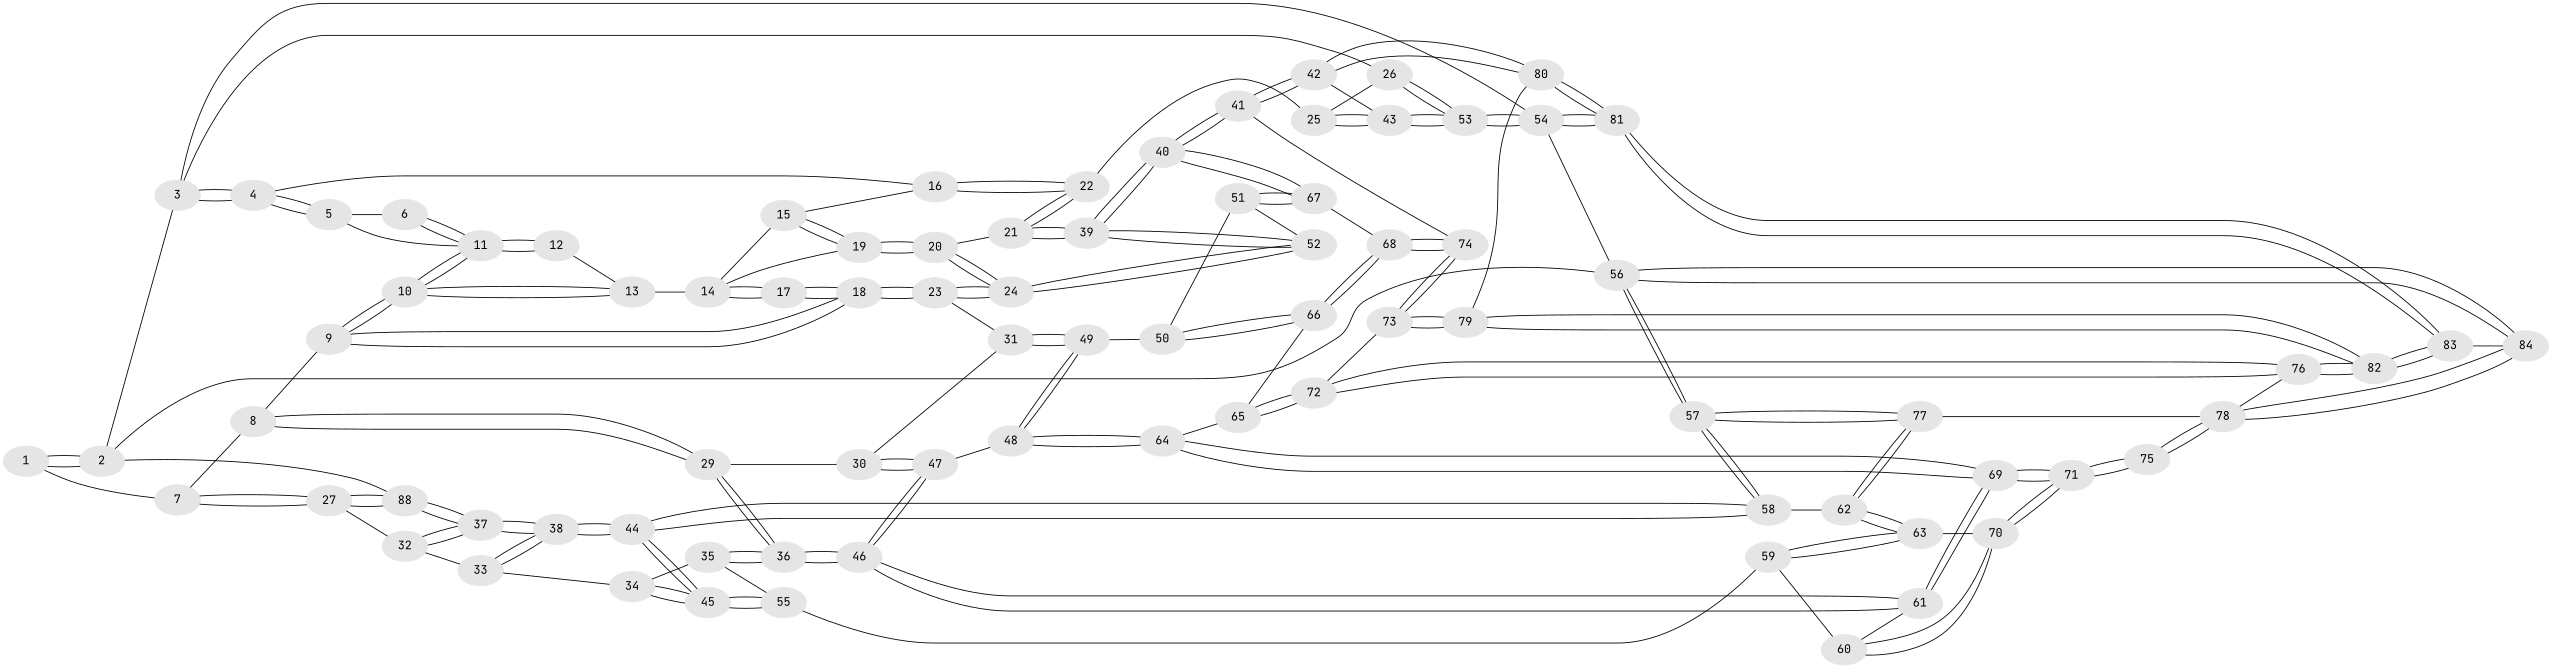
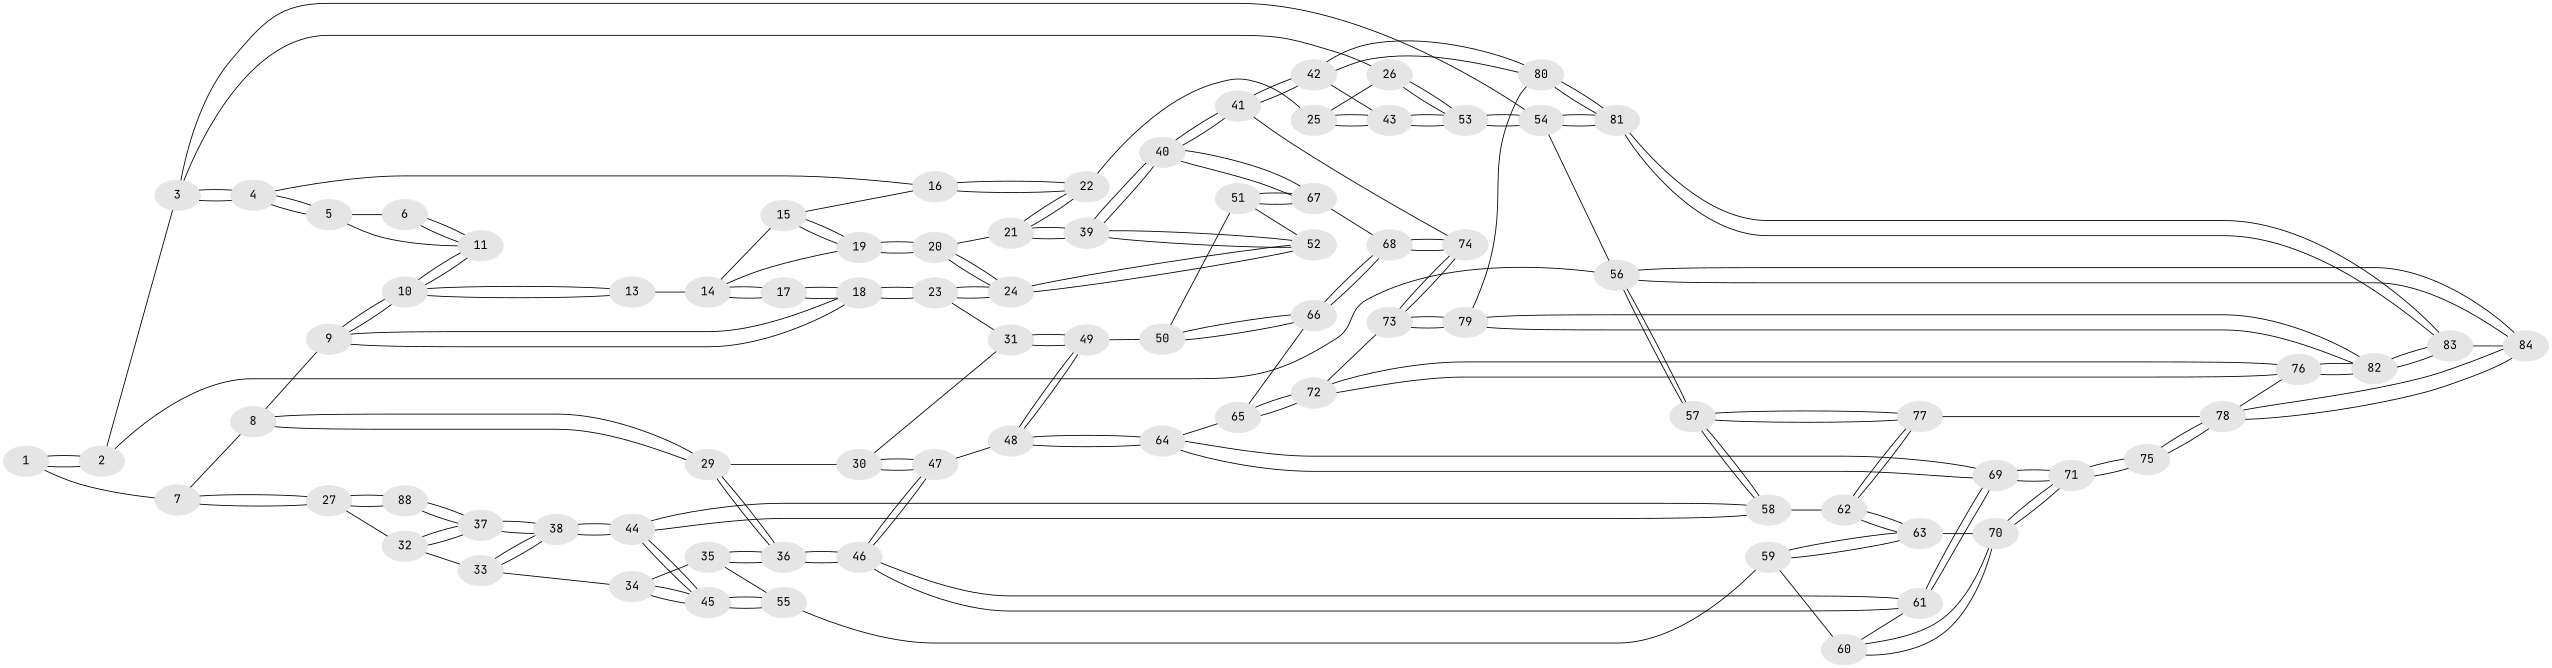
  graph {
    fontname="JetBrains Mono"
    rankdir=LR
    node [color=gray90 fontname="JetBrains Mono" style=filled]
    edge [fontname="JetBrains Mono"]
    1
    2
    7
    3
    n5 [label=88]
    56
    8
    27
    4
    26
    54
    37
    57
    84
    5
    16
    53
    81
    6
    11
    22
-   12
    13
    9
    29
    32
    10
    18
    30
    36
    23
    14
    15
    17
    19
    20
    25
    24
    31
    21
    39
    52
    40
    43
    49
    33
    38
    47
    46
    48
    50
    34
    35
    45
    44
    55
    59
    61
    58
    41
    67
    42
    74
    68
    80
    62
    69
    64
    65
    51
    66
    83
    60
    63
    77
    78
    70
    71
    72
    73
    76
    75
    79
    82
    1 -- 2
    1 -- 2
    1 -- 7
    2 -- 3
-   2 -- n5
    2 -- 56
    7 -- 8
    7 -- 27
    7 -- 27
    3 -- 4
    3 -- 4
    3 -- 26
    3 -- 54
    n5 -- 37
    n5 -- 37
    56 -- 57
    56 -- 57
    56 -- 84
    56 -- 84
    8 -- 9
    8 -- 29
    8 -- 29
    27 -- n5
    27 -- n5
    27 -- 32
    4 -- 5
    4 -- 5
    4 -- 16
    26 -- 53
    26 -- 53
    54 -- 56
    54 -- 81
    54 -- 81
    37 -- 38
    37 -- 38
    57 -- 58
    57 -- 58
    57 -- 77
    57 -- 77
    5 -- 6
    5 -- 11
    16 -- 22
    16 -- 22
    53 -- 54
    53 -- 54
    81 -- 83
    81 -- 83
    6 -- 11
    6 -- 11
-   11 -- 12
-   11 -- 12
    22 -- 25
-   12 -- 13
    13 -- 14
    9 -- 10
    9 -- 10
    9 -- 18
    9 -- 18
    29 -- 30
    29 -- 36
    29 -- 36
    32 -- 37
    32 -- 37
    32 -- 33
    10 -- 11
    10 -- 11
    10 -- 13
    10 -- 13
    18 -- 23
    18 -- 23
    30 -- 31
    30 -- 47
    30 -- 47
    36 -- 46
    36 -- 46
    23 -- 24
    23 -- 24
    23 -- 31
    14 -- 15
    14 -- 17
    14 -- 17
    14 -- 19
    15 -- 16
    15 -- 19
    15 -- 19
    17 -- 18
    17 -- 18
    19 -- 20
    19 -- 20
    20 -- 24
    20 -- 24
    20 -- 21
    25 -- 26
    25 -- 43
    25 -- 43
    24 -- 52
    24 -- 52
    31 -- 49
    31 -- 49
    21 -- 22
    21 -- 22
    21 -- 39
    21 -- 39
    39 -- 52
    39 -- 52
    39 -- 40
    39 -- 40
    40 -- 41
    40 -- 41
    40 -- 67
    40 -- 67
    43 -- 53
    43 -- 53
    49 -- 50
    33 -- 38
    33 -- 38
    33 -- 34
    38 -- 44
    38 -- 44
    47 -- 48
    46 -- 47
    46 -- 47
    46 -- 61
    46 -- 61
    48 -- 49
    48 -- 49
    48 -- 64
    48 -- 64
    50 -- 51
    50 -- 66
    50 -- 66
    34 -- 35
    34 -- 45
    34 -- 45
    35 -- 36
    35 -- 36
    35 -- 55
    45 -- 55
    45 -- 55
    44 -- 45
    44 -- 45
    44 -- 58
    44 -- 58
    55 -- 59
    59 -- 60
    59 -- 63
    59 -- 63
    61 -- 69
    61 -- 69
    58 -- 62
    41 -- 42
    41 -- 42
    41 -- 74
    67 -- 68
    42 -- 43
    42 -- 80
    42 -- 80
    68 -- 74
    68 -- 74
    80 -- 81
    80 -- 81
    62 -- 63
    62 -- 63
    62 -- 77
    62 -- 77
    69 -- 71
    69 -- 71
    64 -- 69
    64 -- 69
    64 -- 65
    65 -- 66
    65 -- 72
    65 -- 72
    51 -- 52
    51 -- 67
    51 -- 67
    66 -- 68
    66 -- 68
    83 -- 84
    60 -- 61
    60 -- 70
    60 -- 70
    63 -- 70
    77 -- 78
    78 -- 84
    78 -- 84
    78 -- 76
    70 -- 71
    70 -- 71
    71 -- 75
    71 -- 75
    72 -- 73
    72 -- 76
    72 -- 76
    73 -- 74
    73 -- 74
    73 -- 79
    73 -- 79
    76 -- 82
    76 -- 82
    75 -- 78
    75 -- 78
    79 -- 80
    79 -- 82
    79 -- 82
    82 -- 83
    82 -- 83
  }
